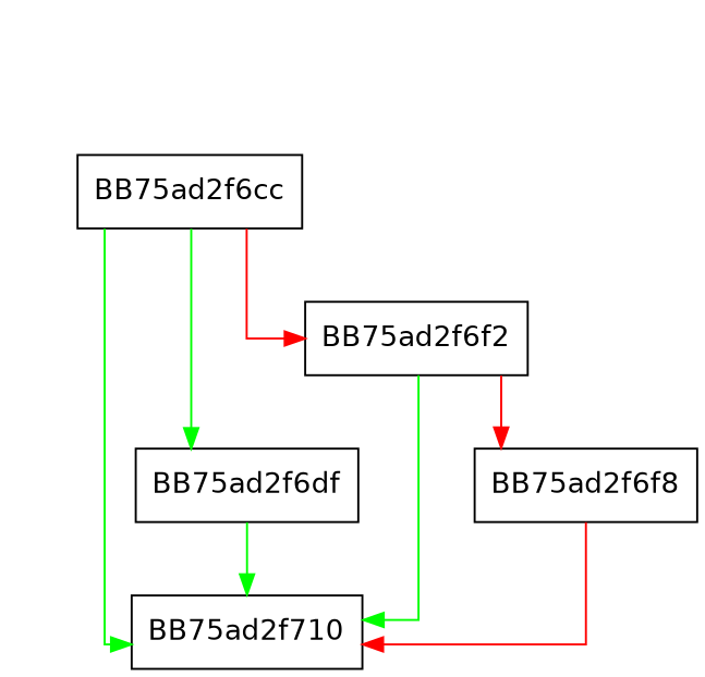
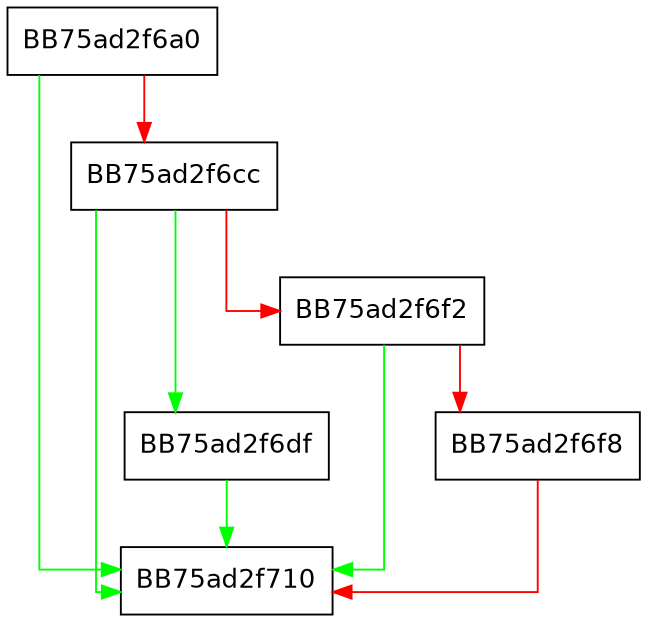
  digraph {
    fontname="DejaVu Sans"
    splines=ortho
    node [fontname="DejaVu Sans" shape=box]
    edge [color=green fontname="DejaVu Sans"]
+   BB75ad2f6a0
    BB75ad2f710
    BB75ad2f6cc
    BB75ad2f6df
    BB75ad2f6f2
    BB75ad2f6f8
+   BB75ad2f6a0 -> BB75ad2f710
+   BB75ad2f6a0 -> BB75ad2f6cc [color=red]
    BB75ad2f6cc -> BB75ad2f710
    BB75ad2f6cc -> BB75ad2f6df
    BB75ad2f6cc -> BB75ad2f6f2 [color=red]
    BB75ad2f6df -> BB75ad2f710
    BB75ad2f6f2 -> BB75ad2f710
    BB75ad2f6f2 -> BB75ad2f6f8 [color=red]
    BB75ad2f6f8 -> BB75ad2f710 [color=red]
  }
